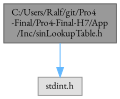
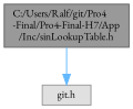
  digraph {
    fontname="EB Garamond"
    node [fontname="EB Garamond" fontsize=10 shape=box style=filled]
    n1 [color=gray40 fillcolor=grey60 fontcolor=black height=0.2 label="C:/Users/Ralf/git/Pro4\l-Final/Pro4-Final-H7/App\l/Inc/sinLookupTable.h" width=0.4]
-   n2 [color=grey60 fillcolor="#E0E0E0" height=0.2 label="stdint.h" width=0.4]
+   n2 [color=grey60 fillcolor="#E0E0E0" height=0.2 label="git.h" width=0.4]
    n1 -> n2 [color=steelblue1 fontname="EB Garamond" fontsize=10 labelfontname=Helvetica labelfontsize=10 style=solid]
  }
